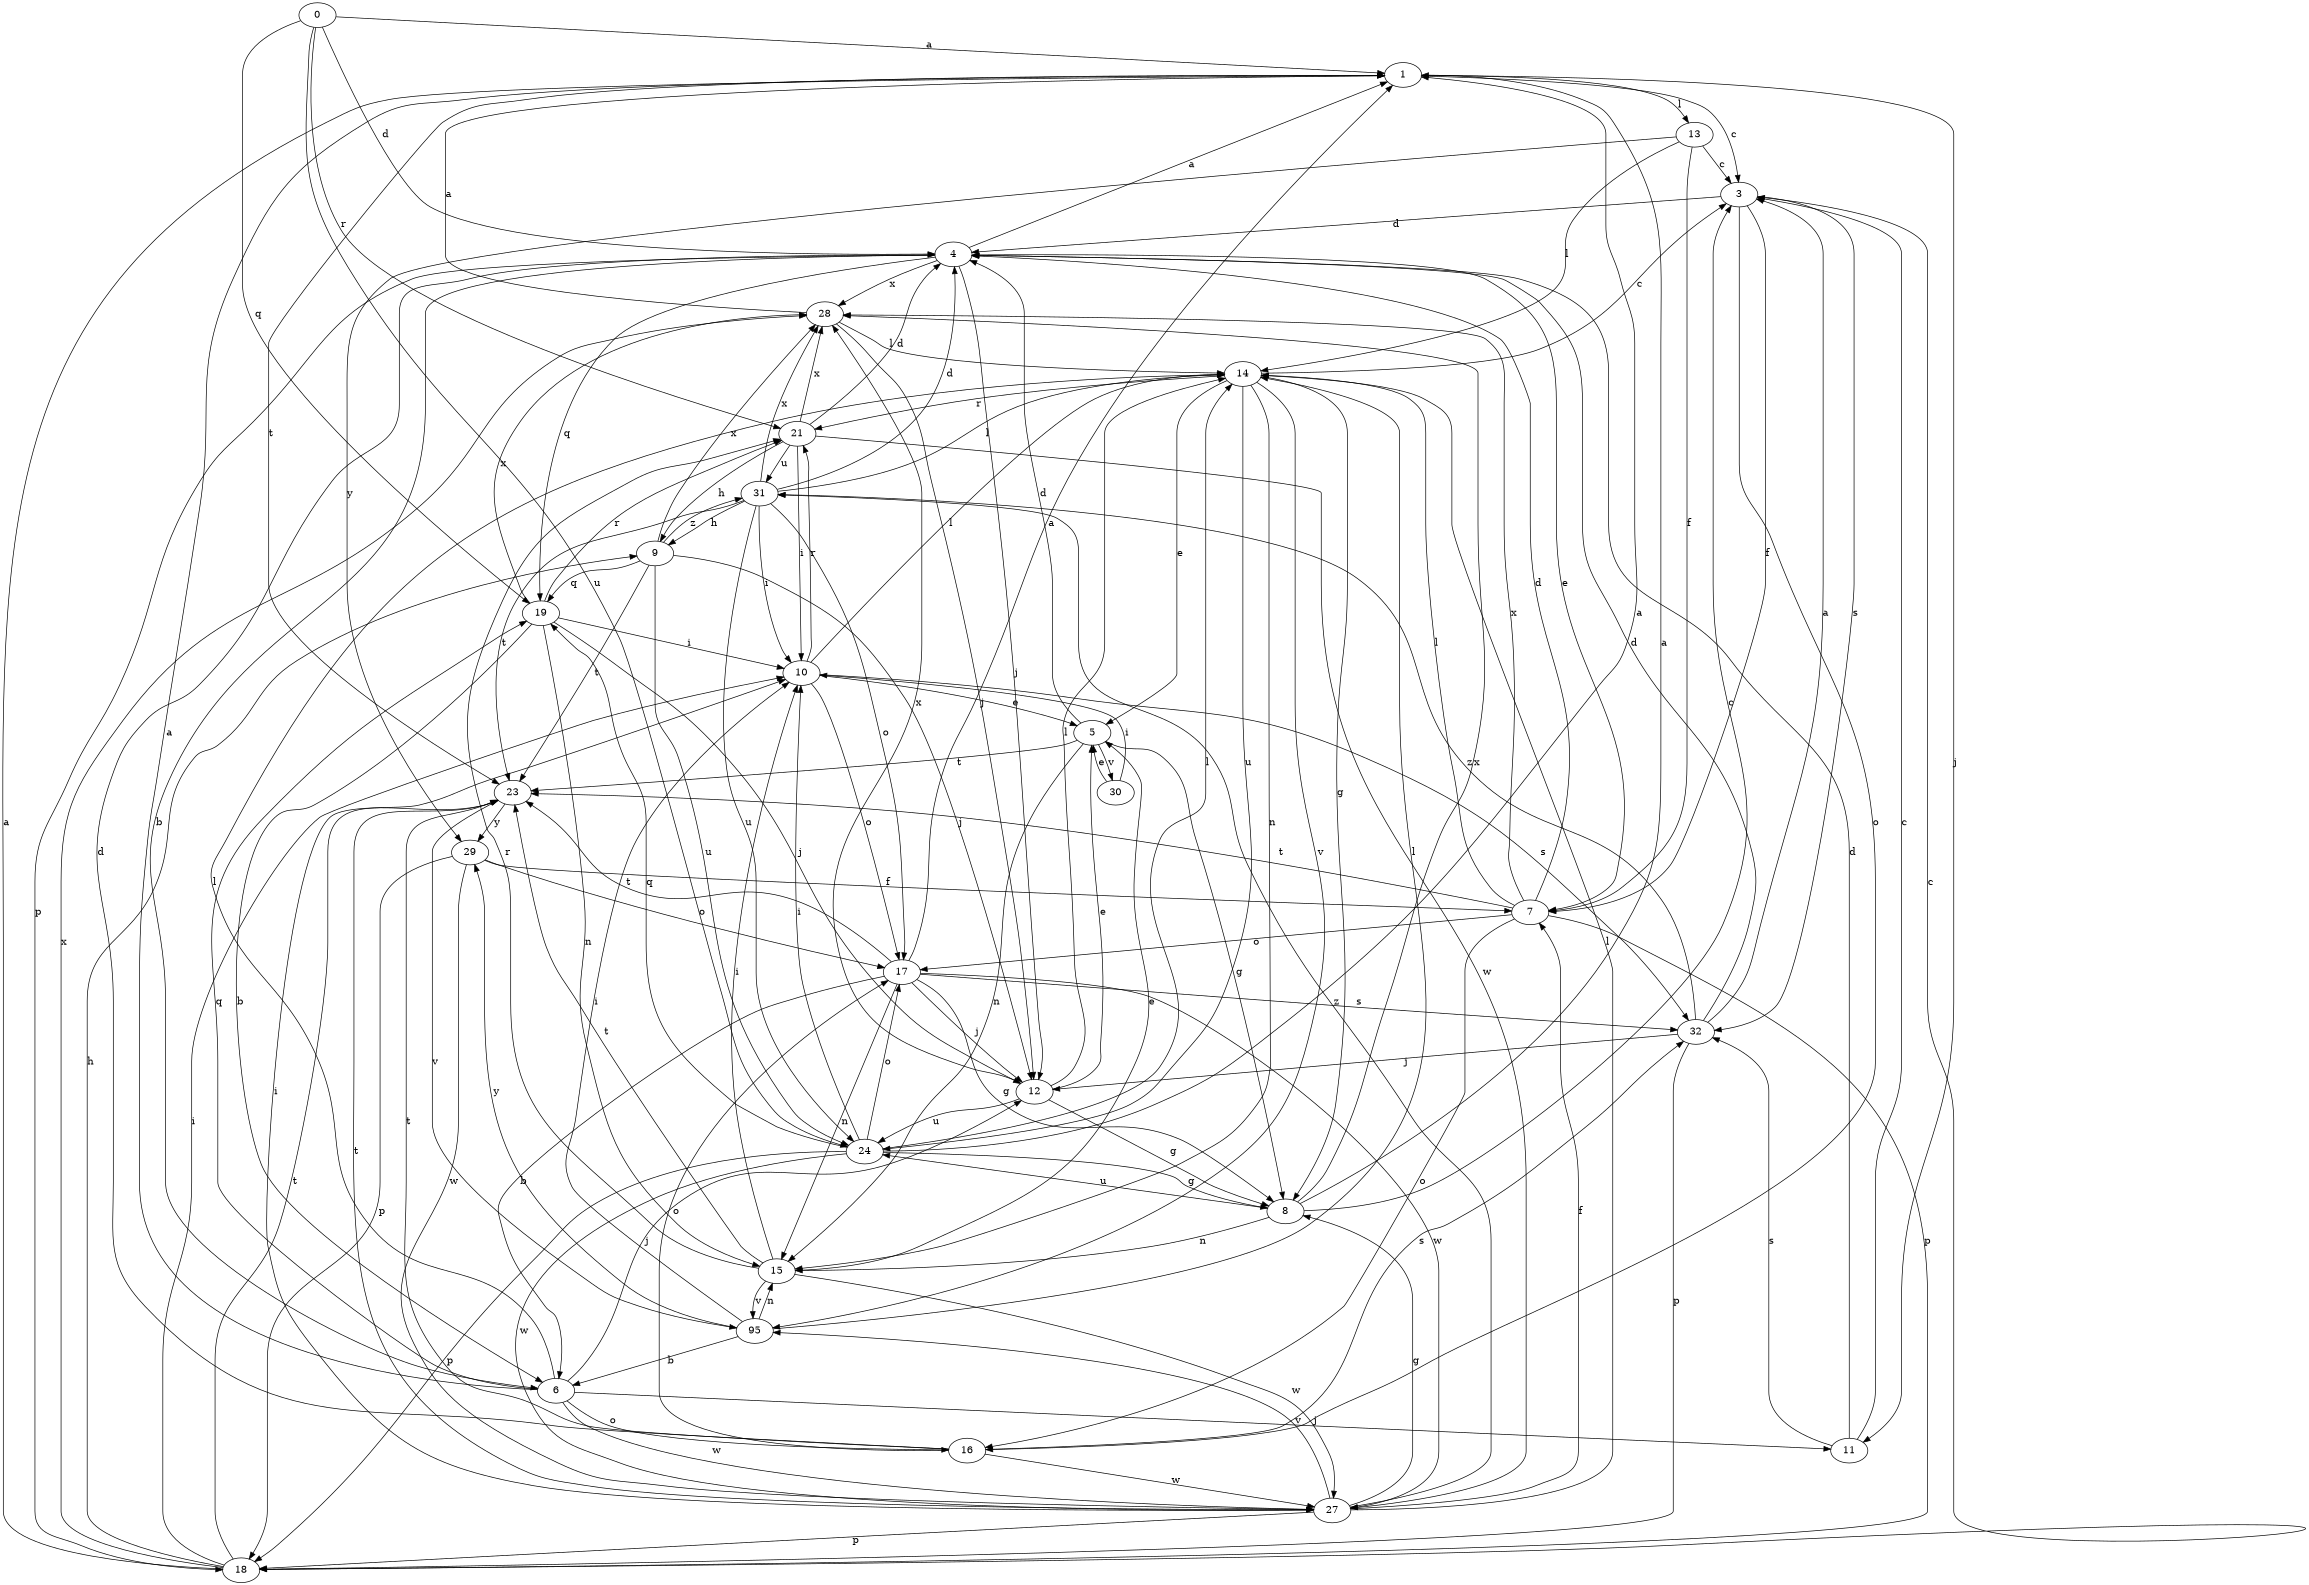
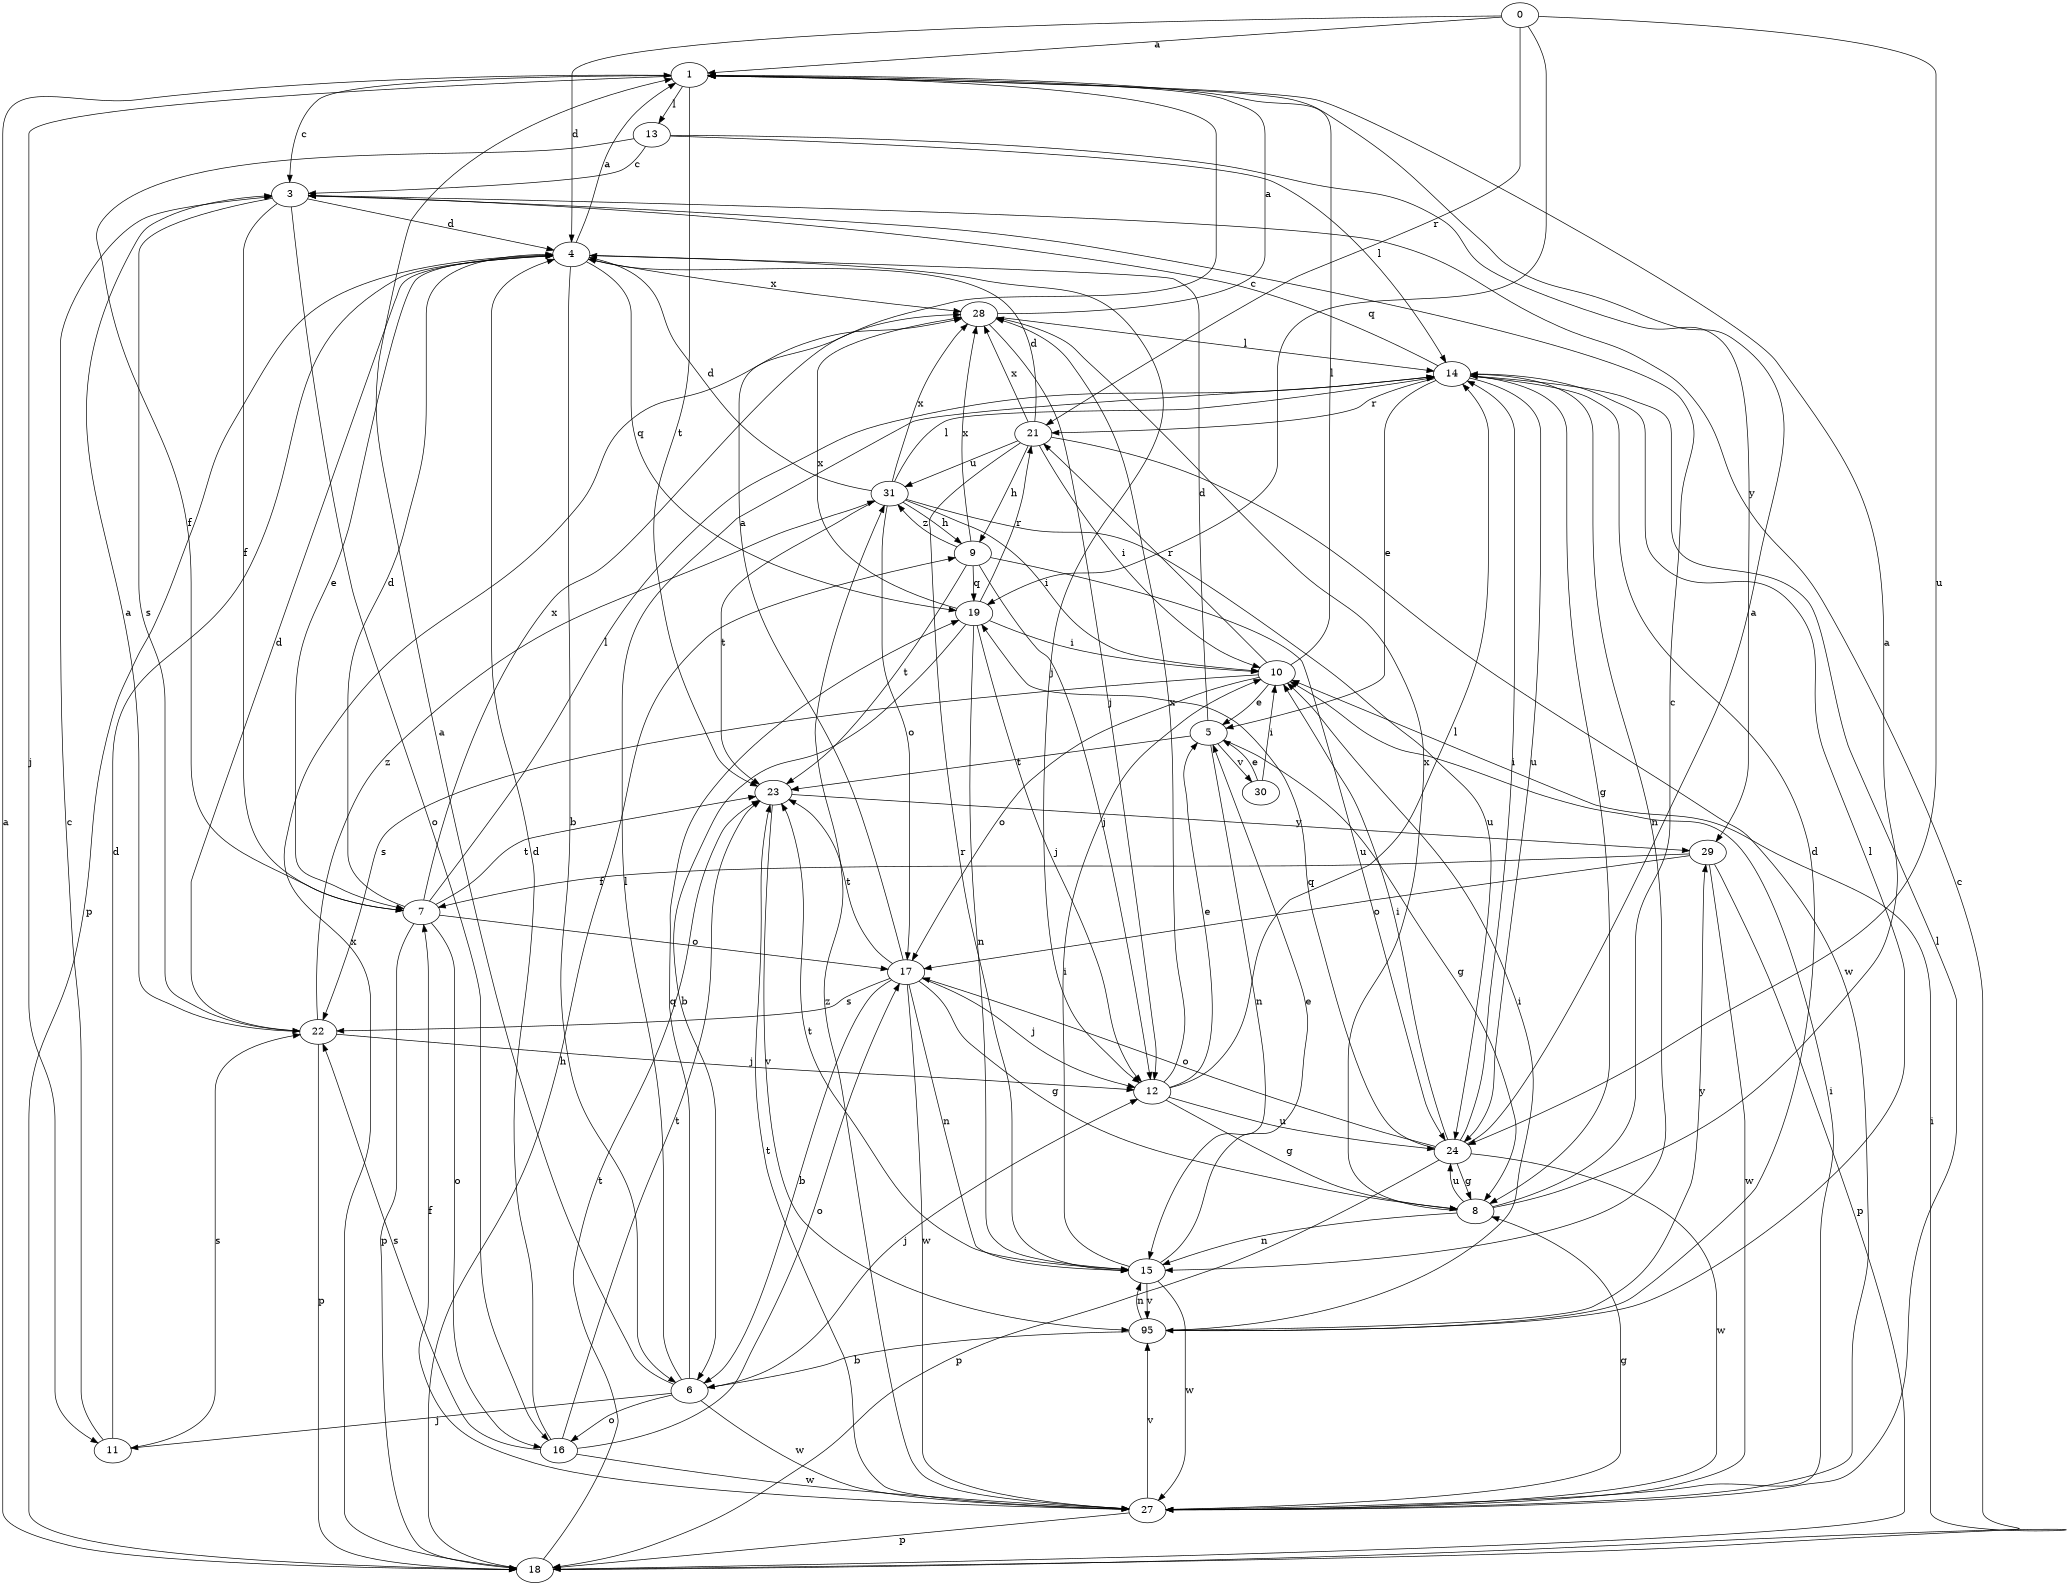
  strict digraph {
    0
    1
    4
    19
    21
    24
    3
    11
    13
    23
    7
    n12 [label=6]
    12
    18
    28
    14
    16
    17
    15
    10
    27
    9
    31
    8
-   22 [label=32]
+   22
    29
    n27 [label=95]
    5
    30
    0 -> 1 [label=a]
    0 -> 4 [label=d]
    0 -> 19 [label=q]
    0 -> 21 [label=r]
    0 -> 24 [label=u]
    1 -> 3 [label=c]
    1 -> 11 [label=j]
    1 -> 13 [label=l]
    1 -> 23 [label=t]
    4 -> 1 [label=a]
    4 -> 19 [label=q]
    4 -> 7 [label=e]
    4 -> n12 [label=b]
    4 -> 12 [label=j]
    4 -> 18 [label=p]
    4 -> 28 [label=x]
    19 -> 21 [label=r]
    19 -> n12 [label=b]
    19 -> 12 [label=j]
    19 -> 28 [label=x]
    19 -> 15 [label=n]
    19 -> 10 [label=i]
    21 -> 4 [label=d]
    21 -> 28 [label=x]
    21 -> 10 [label=i]
    21 -> 27 [label=w]
    21 -> 9 [label=h]
    21 -> 31 [label=u]
    24 -> 1 [label=a]
    24 -> 19 [label=q]
    24 -> 18 [label=p]
-   24 -> 14 [label=l]
+   24 -> 14 [label=i]
    24 -> 17 [label=o]
    24 -> 10 [label=i]
    24 -> 27 [label=w]
    24 -> 8 [label=g]
    3 -> 4 [label=d]
    3 -> 7 [label=f]
    3 -> 16 [label=o]
    3 -> 22 [label=s]
    11 -> 4 [label=d]
    11 -> 3 [label=c]
    11 -> 22 [label=s]
    13 -> 3 [label=c]
    13 -> 7 [label=f]
    13 -> 14 [label=l]
    13 -> 29 [label=y]
    23 -> 29 [label=y]
    23 -> n27 [label=v]
    7 -> 4 [label=d]
    7 -> 23 [label=t]
    7 -> 18 [label=p]
    7 -> 28 [label=x]
    7 -> 14 [label=l]
    7 -> 16 [label=o]
    7 -> 17 [label=o]
    n12 -> 1 [label=a]
    n12 -> 19 [label=q]
    n12 -> 11 [label=j]
    n12 -> 12 [label=j]
    n12 -> 14 [label=l]
    n12 -> 16 [label=o]
    n12 -> 27 [label=w]
    12 -> 24 [label=u]
    12 -> 28 [label=x]
    12 -> 14 [label=l]
    12 -> 8 [label=g]
    12 -> 5 [label=e]
    18 -> 1 [label=a]
    18 -> 3 [label=c]
    18 -> 23 [label=t]
    18 -> 28 [label=x]
    18 -> 10 [label=i]
    18 -> 9 [label=h]
    28 -> 1 [label=a]
    28 -> 12 [label=j]
    28 -> 14 [label=l]
    14 -> 21 [label=r]
    14 -> 24 [label=u]
    14 -> 3 [label=c]
    14 -> 15 [label=n]
    14 -> 8 [label=g]
-   14 -> n27 [label=v]
+   14 -> n27 [label=d]
    14 -> 5 [label=e]
    16 -> 4 [label=d]
    16 -> 23 [label=t]
    16 -> 17 [label=o]
    16 -> 27 [label=w]
    16 -> 22 [label=s]
    17 -> 1 [label=a]
    17 -> 23 [label=t]
    17 -> n12 [label=b]
    17 -> 12 [label=j]
    17 -> 15 [label=n]
    17 -> 27 [label=w]
    17 -> 8 [label=g]
    17 -> 22 [label=s]
-   15 -> 21 [label=r]
+   21 -> 15 [label=r]
    15 -> 23 [label=t]
    15 -> 10 [label=i]
    15 -> 27 [label=w]
    15 -> n27 [label=v]
    15 -> 5 [label=e]
    10 -> 21 [label=r]
-   10 -> 14 [label=l]
+   10 -> 1 [label=l]
    10 -> 17 [label=o]
    10 -> 22 [label=s]
    10 -> 5 [label=e]
    27 -> 23 [label=t]
    27 -> 7 [label=f]
    27 -> 18 [label=p]
    27 -> 14 [label=l]
    27 -> 10 [label=i]
    27 -> 31 [label=z]
    27 -> 8 [label=g]
    27 -> n27 [label=v]
    9 -> 19 [label=q]
    9 -> 24 [label=u]
    9 -> 23 [label=t]
    9 -> 12 [label=j]
    9 -> 28 [label=x]
    9 -> 31 [label=z]
    31 -> 4 [label=d]
    31 -> 24 [label=u]
    31 -> 23 [label=t]
    31 -> 28 [label=x]
    31 -> 14 [label=l]
    31 -> 17 [label=o]
    31 -> 10 [label=i]
    31 -> 9 [label=h]
    8 -> 1 [label=a]
    8 -> 24 [label=u]
    8 -> 3 [label=c]
    8 -> 28 [label=x]
    8 -> 15 [label=n]
    22 -> 4 [label=d]
    22 -> 3 [label=a]
    22 -> 12 [label=j]
    22 -> 18 [label=p]
    22 -> 31 [label=z]
    29 -> 7 [label=f]
    29 -> 18 [label=p]
    29 -> 17 [label=o]
    29 -> 27 [label=w]
    n27 -> n12 [label=b]
    n27 -> 14 [label=l]
    n27 -> 15 [label=n]
    n27 -> 10 [label=i]
    n27 -> 29 [label=y]
    5 -> 4 [label=d]
    5 -> 23 [label=t]
    5 -> 15 [label=n]
    5 -> 8 [label=g]
    5 -> 30 [label=v]
    30 -> 10 [label=i]
    30 -> 5 [label=e]
  }
